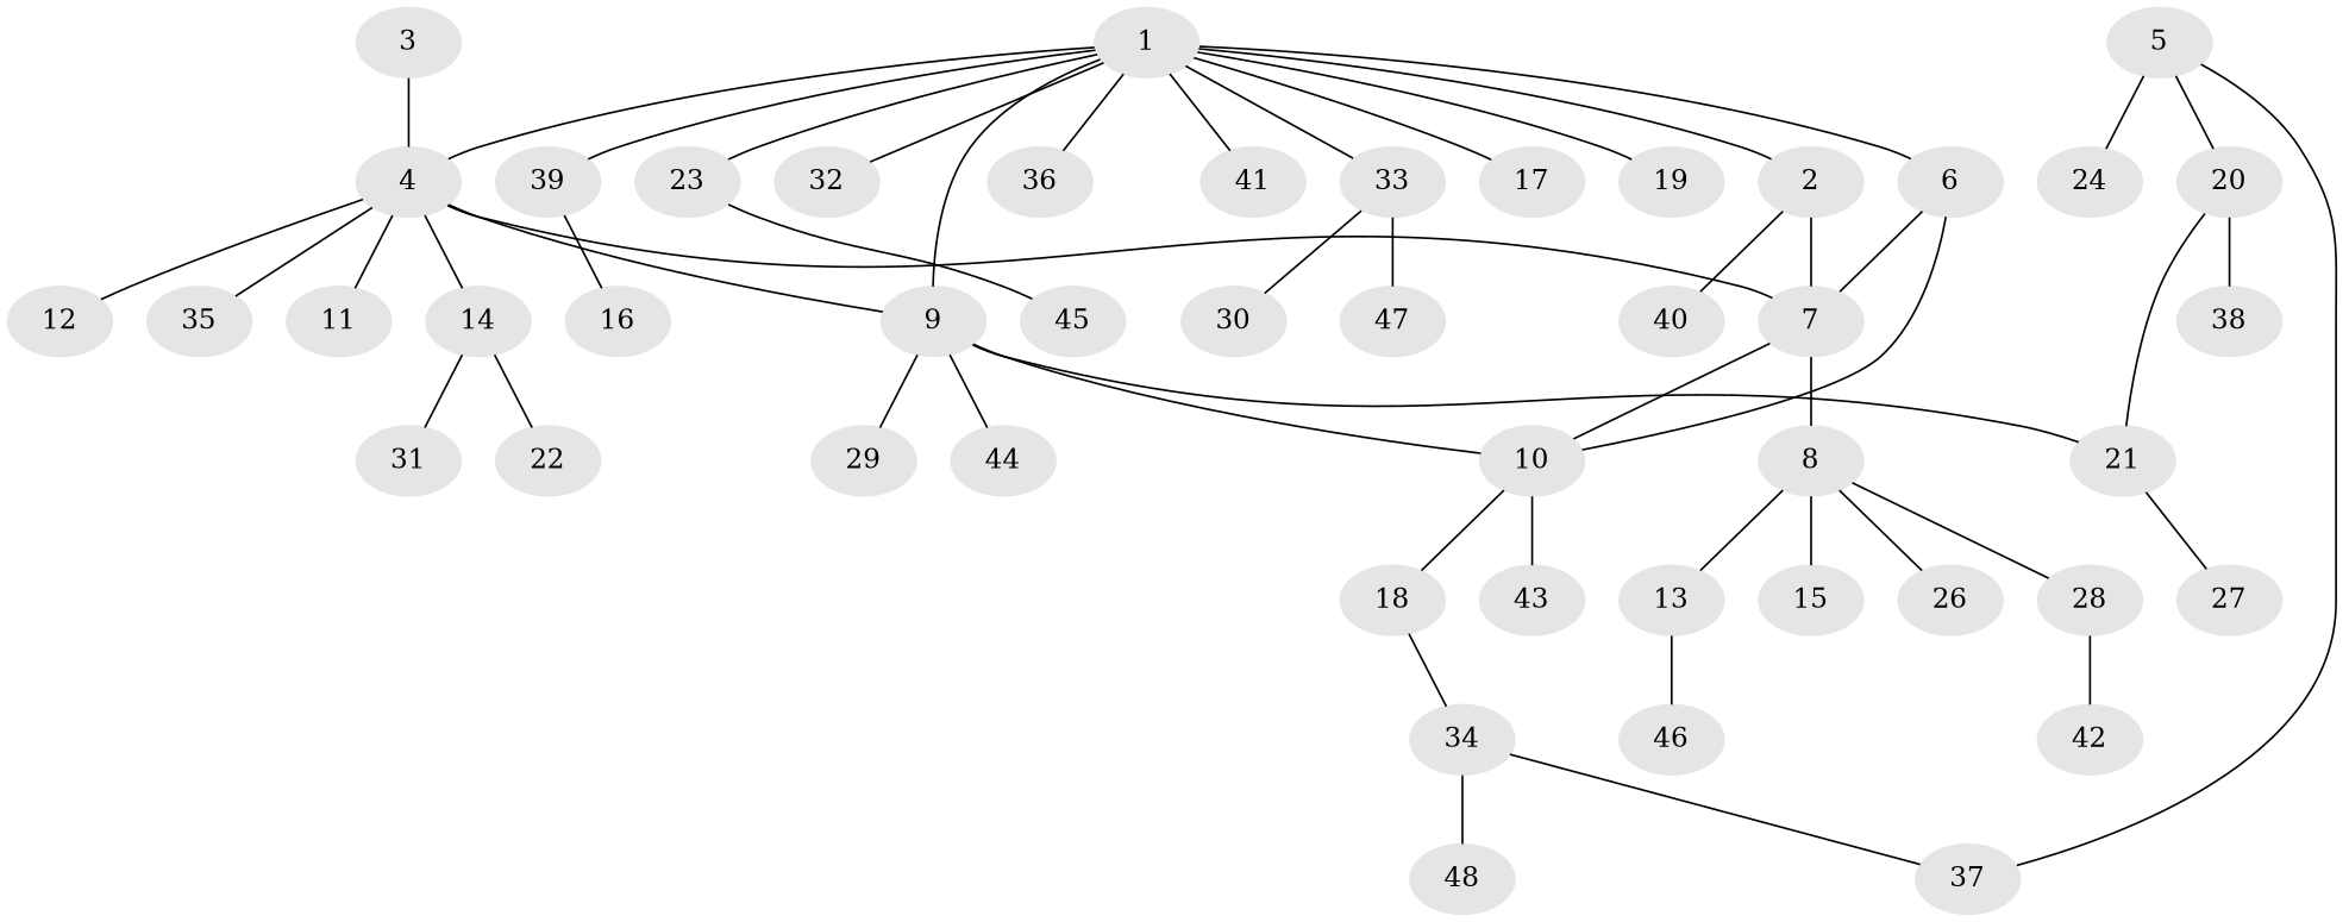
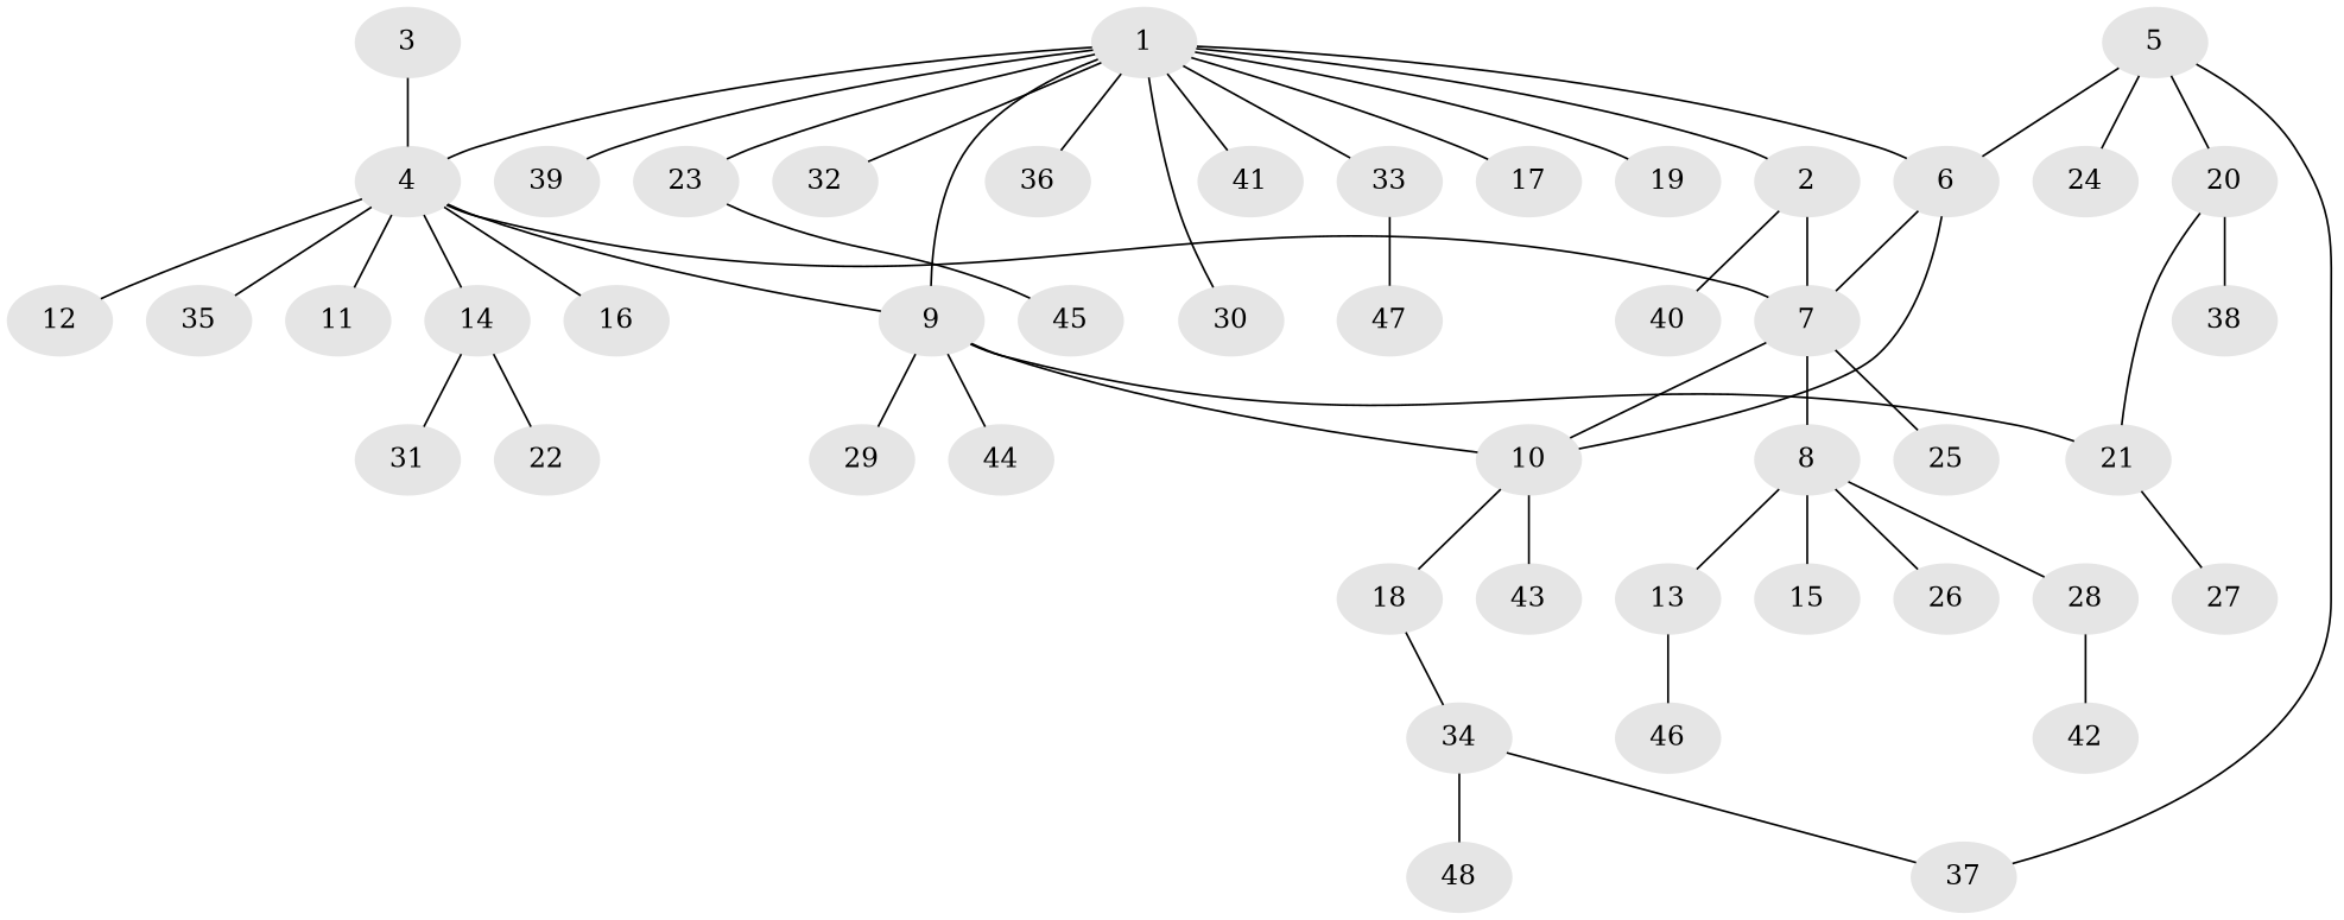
  graph {
    node [color=gray90 style=filled]
    1
    2
    4
    6
    9
    17
    19
    23
    30
    32
    33
    36
    39
    41
    7
    40
    11
    12
    16
    35
    14
    10
    21
    29
    44
    45
    47
    8
+   25
    3
    5
    20
    24
    37
    38
    18
    43
    13
    15
    26
    28
    46
    42
    27
    34
    22
    31
    48
    1 -- 2
    1 -- 4
    1 -- 6
    1 -- 9
    1 -- 17
    1 -- 19
    1 -- 23
-   33 -- 30
+   1 -- 30
    1 -- 32
    1 -- 33
    1 -- 36
    1 -- 39
    1 -- 41
    2 -- 7
    2 -- 40
    4 -- 9
    4 -- 7
    4 -- 11
    4 -- 12
-   39 -- 16
+   4 -- 16
    4 -- 35
    4 -- 14
    6 -- 7
    6 -- 10
    9 -- 10
    9 -- 21
    9 -- 29
    9 -- 44
    23 -- 45
    33 -- 47
    7 -- 10
    7 -- 8
+   7 -- 25
    14 -- 22
    14 -- 31
    10 -- 18
    10 -- 43
    21 -- 27
    8 -- 13
    8 -- 15
    8 -- 26
    8 -- 28
    3 -- 4
+   5 -- 6
    5 -- 20
    5 -- 24
    5 -- 37
    20 -- 21
    20 -- 38
    18 -- 34
    13 -- 46
    28 -- 42
    34 -- 37
    34 -- 48
  }
